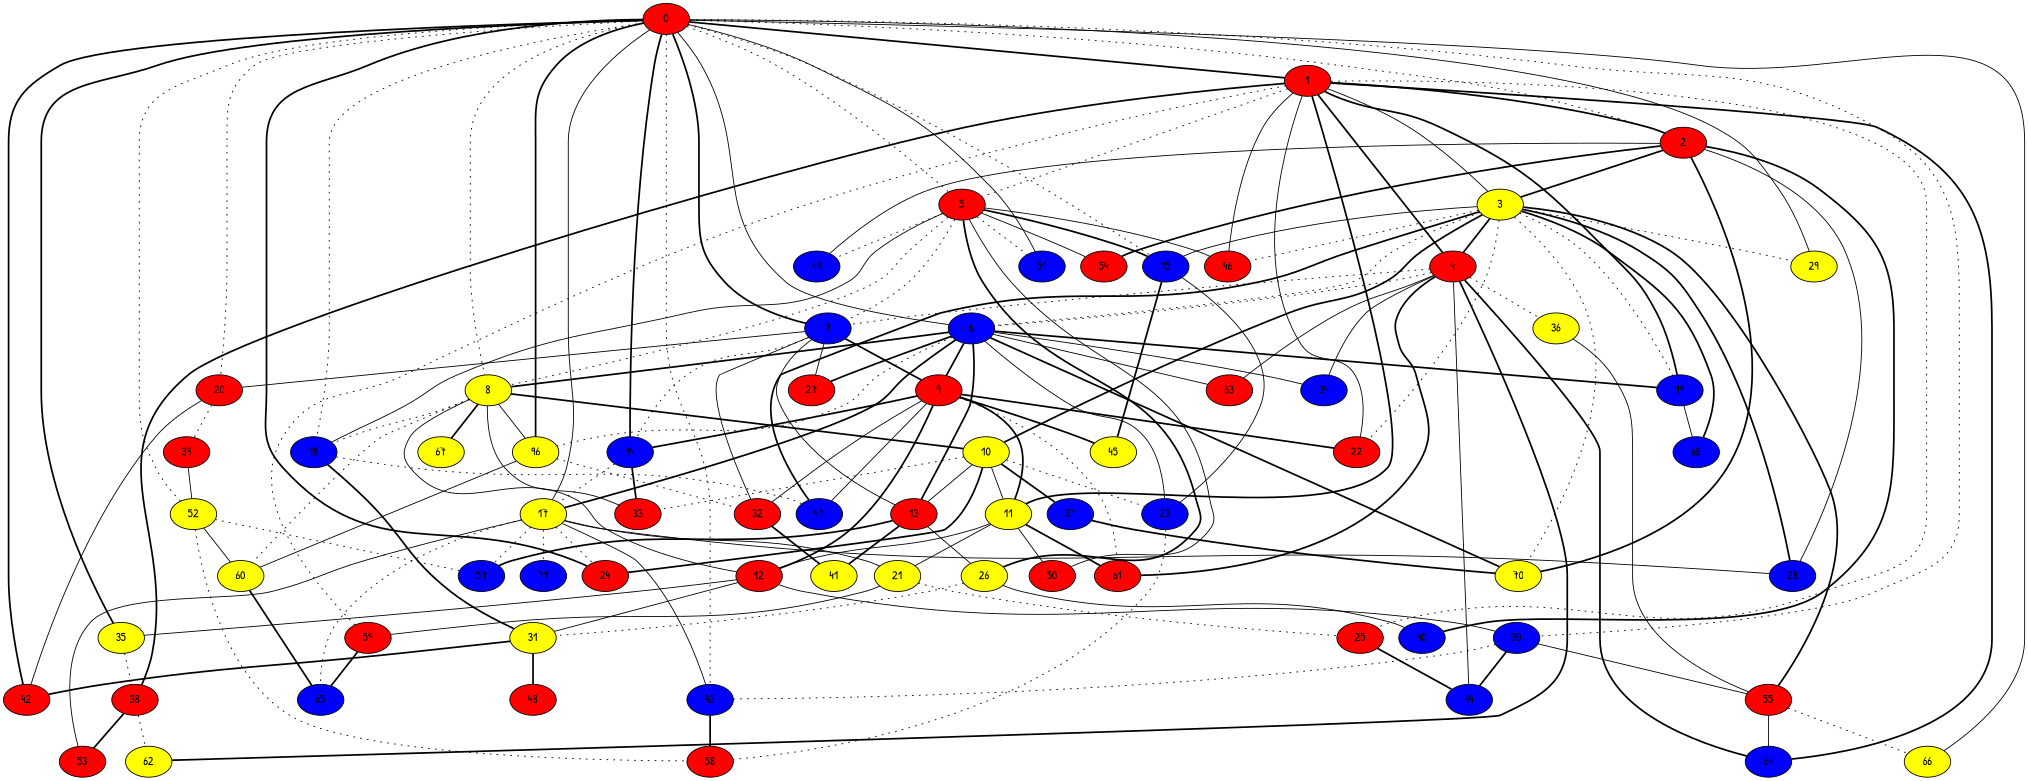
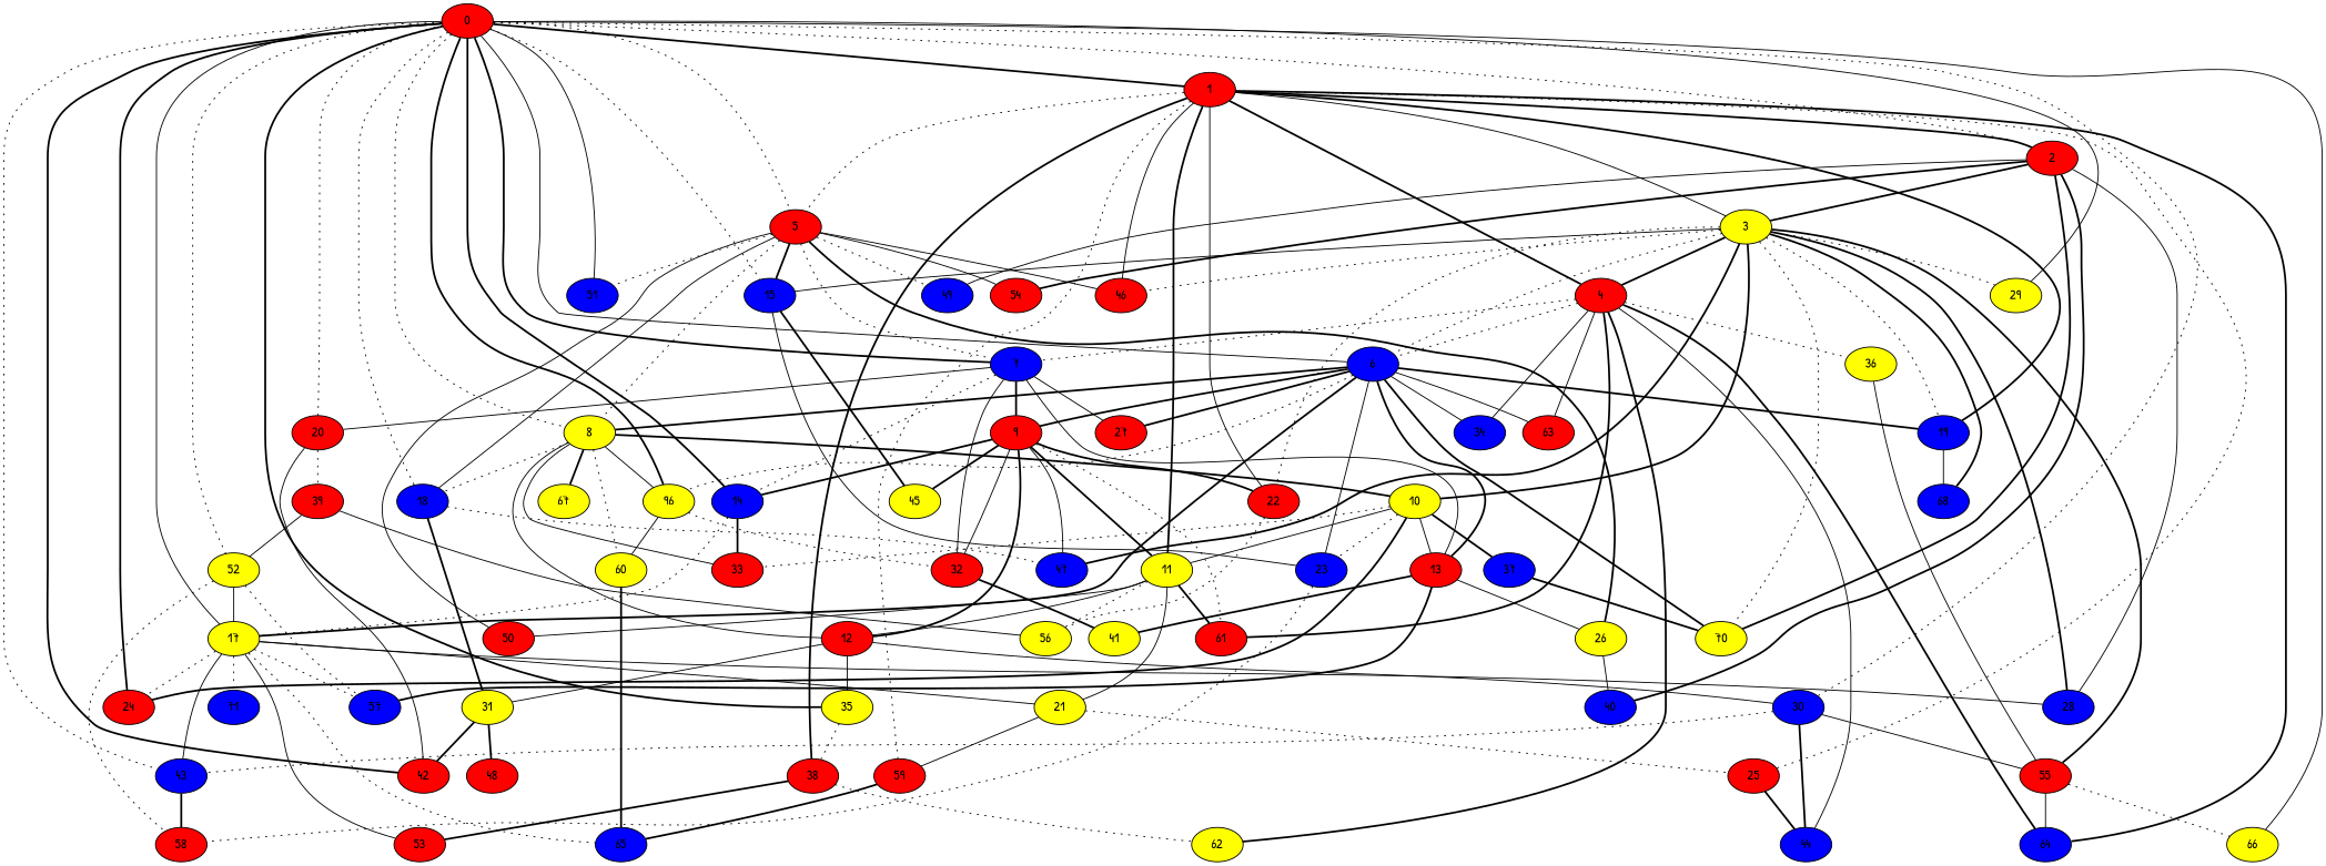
  graph {
    fontname="Patrick Hand"
    node [fillcolor=red fontname="Patrick Hand" style=filled]
    edge [fontname="Patrick Hand" style=bold]
    0
    1
    2
    5
    6 [fillcolor=blue]
    7 [fillcolor=blue]
    8 [fillcolor=yellow]
    14 [fillcolor=blue]
    15 [fillcolor=blue]
    n10 [fillcolor=yellow label=96]
    17 [fillcolor=yellow]
    18 [fillcolor=blue]
    20
    24
    29 [fillcolor=yellow]
    30 [fillcolor=blue]
    35 [fillcolor=yellow]
    42
    43 [fillcolor=blue]
    51 [fillcolor=blue]
    52 [fillcolor=yellow]
    66 [fillcolor=yellow]
    3 [fillcolor=yellow]
    4
    11 [fillcolor=yellow]
    19 [fillcolor=blue]
    22
    25
    38
    46
    59
    64 [fillcolor=blue]
    28 [fillcolor=blue]
    40 [fillcolor=blue]
    49 [fillcolor=blue]
    54
    70 [fillcolor=yellow]
    26 [fillcolor=yellow]
    50
    34 [fillcolor=blue]
    63
    9
    13
    23 [fillcolor=blue]
    27
    32
    10 [fillcolor=yellow]
    12
    33
    60 [fillcolor=yellow]
    67 [fillcolor=yellow]
    45 [fillcolor=yellow]
    21 [fillcolor=yellow]
    57 [fillcolor=blue]
    53
    65 [fillcolor=blue]
    71 [fillcolor=blue]
    47 [fillcolor=blue]
    31 [fillcolor=yellow]
    39
    55
    44 [fillcolor=blue]
    58
    68 [fillcolor=blue]
    36 [fillcolor=yellow]
    61
    62 [fillcolor=yellow]
+   56 [fillcolor=yellow]
    37 [fillcolor=blue]
    41 [fillcolor=yellow]
    48
    0 -- 1
    0 -- 2 [style=dotted]
    0 -- 5 [style=dotted]
    0 -- 6 [style=solid]
    0 -- 7
    0 -- 8 [style=dotted]
    0 -- 14
    0 -- 15 [style=dotted]
    0 -- n10
    0 -- 17 [style=solid]
    0 -- 18 [style=dotted]
    0 -- 20 [style=dotted]
    0 -- 24
    0 -- 29 [style=solid]
    0 -- 30 [style=dotted]
    0 -- 35
    0 -- 42
    0 -- 43 [style=dotted]
    0 -- 51 [style=solid]
    0 -- 52 [style=dotted]
    0 -- 66 [style=solid]
    1 -- 2
    1 -- 5 [style=dotted]
    1 -- 3 [style=solid]
    1 -- 4
    1 -- 11
    1 -- 19
    1 -- 22 [style=solid]
    1 -- 25 [style=dotted]
    1 -- 38
    1 -- 46 [style=solid]
    1 -- 59 [style=dotted]
    1 -- 64
    2 -- 3
    2 -- 28 [style=solid]
    2 -- 40
    2 -- 49 [style=solid]
    2 -- 54
    2 -- 70
    5 -- 7 [style=dotted]
    5 -- 8 [style=dotted]
    5 -- 15
    5 -- 18 [style=solid]
    5 -- 51 [style=dotted]
    5 -- 46 [style=solid]
    5 -- 49 [style=dotted]
    5 -- 54 [style=solid]
    5 -- 26
    5 -- 50 [style=solid]
    6 -- 8
    6 -- n10 [style=dotted]
    6 -- 17
    6 -- 19
    6 -- 70
    6 -- 34 [style=solid]
    6 -- 63 [style=solid]
    6 -- 9
    6 -- 13
    6 -- 23 [style=solid]
    6 -- 27
    7 -- 14 [style=dotted]
    7 -- 20 [style=solid]
    7 -- 9
    7 -- 13 [style=solid]
    7 -- 27 [style=solid]
    7 -- 32 [style=solid]
    8 -- n10 [style=solid]
    8 -- 18 [style=dotted]
    8 -- 10
    8 -- 12 [style=solid]
    8 -- 33 [style=solid]
    8 -- 60 [style=dotted]
    8 -- 67
    14 -- 17 [style=dotted]
    14 -- 33
    15 -- 23 [style=solid]
    15 -- 45
    n10 -- 32 [style=dotted]
    n10 -- 60 [style=solid]
    17 -- 24 [style=dotted]
    17 -- 43 [style=solid]
    17 -- 28 [style=solid]
    17 -- 21 [style=solid]
    17 -- 57 [style=dotted]
    17 -- 53 [style=solid]
    17 -- 65 [style=dotted]
    17 -- 71 [style=dotted]
    18 -- 47 [style=dotted]
    18 -- 31
    20 -- 42 [style=solid]
    20 -- 39 [style=dotted]
    30 -- 43 [style=dotted]
    30 -- 55 [style=solid]
    30 -- 44
    35 -- 38 [style=dotted]
    43 -- 58
-   52 -- 60 [style=solid]
+   52 -- 17 [style=solid]
    52 -- 57 [style=dotted]
    52 -- 58 [style=dotted]
    3 -- 6 [style=dotted]
    3 -- 15 [style=solid]
    3 -- 29 [style=dotted]
    3 -- 4
    3 -- 19 [style=dotted]
    3 -- 22 [style=dotted]
    3 -- 46 [style=dotted]
    3 -- 28
    3 -- 70 [style=dotted]
    3 -- 10
    3 -- 47
    3 -- 55
    3 -- 68
    4 -- 6 [style=dotted]
    4 -- 7 [style=dotted]
    4 -- 64
    4 -- 34 [style=solid]
    4 -- 63 [style=solid]
    4 -- 44 [style=solid]
    4 -- 36 [style=dotted]
    4 -- 61
    4 -- 62
    11 -- 50 [style=solid]
    11 -- 12 [style=solid]
    11 -- 21 [style=solid]
    11 -- 61
+   11 -- 56 [style=dotted]
    19 -- 68 [style=solid]
+   22 -- 56 [style=dotted]
    25 -- 44
    38 -- 53
    38 -- 62 [style=dotted]
    59 -- 65
    26 -- 40 [style=solid]
-   26 -- 31 [style=dotted]
    9 -- 14
    9 -- 11
    9 -- 22
    9 -- 32 [style=solid]
    9 -- 12
    9 -- 45
    9 -- 47 [style=solid]
    9 -- 61 [style=dotted]
    13 -- 26 [style=solid]
    13 -- 57
    13 -- 41
    23 -- 58 [style=dotted]
    32 -- 41
    10 -- 24
    10 -- 11 [style=solid]
    10 -- 13 [style=solid]
    10 -- 23 [style=dotted]
    10 -- 33 [style=dotted]
    10 -- 37
    12 -- 30 [style=solid]
    12 -- 35 [style=solid]
    12 -- 31 [style=solid]
    60 -- 65
    21 -- 25 [style=dotted]
    21 -- 59 [style=solid]
    31 -- 42
    31 -- 48
    39 -- 52 [style=solid]
+   39 -- 56 [style=solid]
    55 -- 66 [style=dotted]
    55 -- 64 [style=solid]
    36 -- 55 [style=solid]
    37 -- 70
  }
